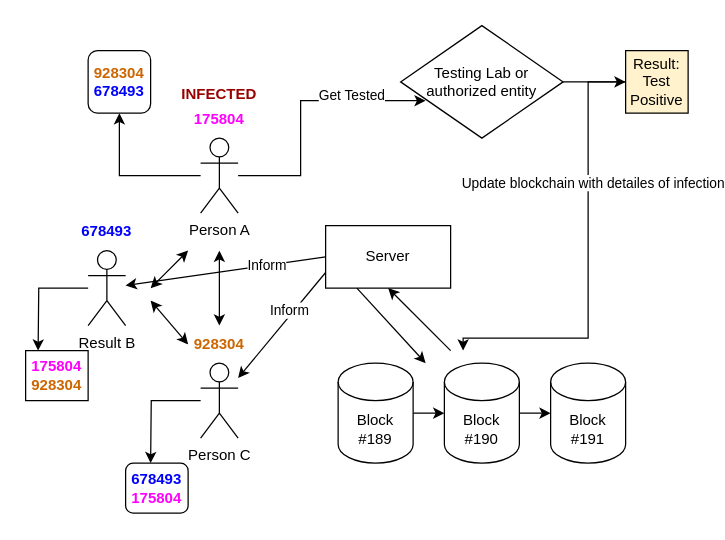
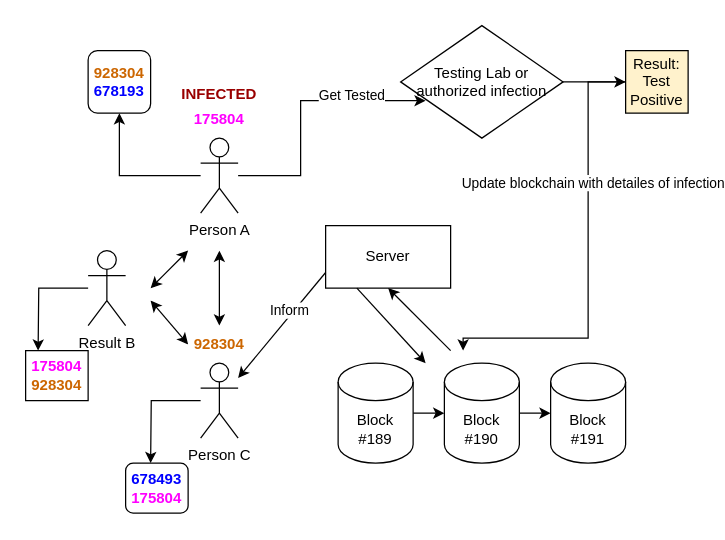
  <mxCell id="0" />
  <mxCell id="1" parent="0" />
  <mxCell id="2" style="edgeStyle=orthogonalEdgeStyle;rounded=0;orthogonalLoop=1;jettySize=auto;html=1;fontColor=#000000;" edge="1" parent="1" source="5" target="27"><mxGeometry relative="1" as="geometry" /></mxCell>
  <mxCell id="3" style="edgeStyle=orthogonalEdgeStyle;rounded=0;orthogonalLoop=1;jettySize=auto;html=1;entryX=0.154;entryY=0.667;entryDx=0;entryDy=0;entryPerimeter=0;fontColor=#990000;" edge="1" parent="1" source="5" target="14"><mxGeometry relative="1" as="geometry"><Array as="points"><mxPoint x="240" y="140" /><mxPoint x="240" y="80" /></Array></mxGeometry></mxCell>
  <mxCell id="4" value="&lt;font color=&quot;#000000&quot;&gt;Get Tested&lt;/font&gt;" style="edgeLabel;html=1;align=center;verticalAlign=middle;resizable=0;points=[];fontColor=#990000;" vertex="1" connectable="0" parent="3"><mxGeometry x="0.386" y="4" relative="1" as="geometry"><mxPoint x="4" y="-1" as="offset" /></mxGeometry></mxCell>
  <mxCell id="5" value="Person A" style="shape=umlActor;verticalLabelPosition=bottom;verticalAlign=top;html=1;outlineConnect=0;rotation=0;" vertex="1" parent="1"><mxGeometry x="160" y="110" width="30" height="60" as="geometry" /></mxCell>
  <mxCell id="6" style="edgeStyle=orthogonalEdgeStyle;rounded=0;orthogonalLoop=1;jettySize=auto;html=1;fontColor=#000000;" edge="1" parent="1" source="7"><mxGeometry relative="1" as="geometry"><mxPoint x="120" y="370" as="targetPoint" /></mxGeometry></mxCell>
  <mxCell id="7" value="Person C" style="shape=umlActor;verticalLabelPosition=bottom;verticalAlign=top;html=1;outlineConnect=0;" vertex="1" parent="1"><mxGeometry x="160" y="290" width="30" height="60" as="geometry" /></mxCell>
  <mxCell id="8" style="edgeStyle=orthogonalEdgeStyle;rounded=0;orthogonalLoop=1;jettySize=auto;html=1;fontColor=#000000;" edge="1" parent="1" source="9"><mxGeometry relative="1" as="geometry"><mxPoint x="30" y="280" as="targetPoint" /></mxGeometry></mxCell>
  <mxCell id="9" value="Result B" style="shape=umlActor;verticalLabelPosition=bottom;verticalAlign=top;html=1;outlineConnect=0;" vertex="1" parent="1"><mxGeometry x="70" y="200" width="30" height="60" as="geometry" /></mxCell>
  <mxCell id="10" style="edgeStyle=orthogonalEdgeStyle;rounded=0;orthogonalLoop=1;jettySize=auto;html=1;exitX=1;exitY=0.5;exitDx=0;exitDy=0;exitPerimeter=0;entryX=0;entryY=0.5;entryDx=0;entryDy=0;entryPerimeter=0;fontColor=#000000;" edge="1" parent="1" source="11" target="16"><mxGeometry relative="1" as="geometry" /></mxCell>
  <mxCell id="11" value="Block #189" style="shape=cylinder3;whiteSpace=wrap;html=1;boundedLbl=1;backgroundOutline=1;size=15;" vertex="1" parent="1"><mxGeometry x="270" y="290" width="60" height="80" as="geometry" /></mxCell>
  <mxCell id="12" value="Server" style="rounded=0;whiteSpace=wrap;html=1;" vertex="1" parent="1"><mxGeometry x="260" y="180" width="100" height="50" as="geometry" /></mxCell>
  <mxCell id="13" style="edgeStyle=orthogonalEdgeStyle;rounded=0;orthogonalLoop=1;jettySize=auto;html=1;fontColor=#000000;" edge="1" parent="1" source="14"><mxGeometry relative="1" as="geometry"><mxPoint x="500" y="65" as="targetPoint" /></mxGeometry></mxCell>
- <mxCell id="14" value="Testing Lab or authorized entity" style="rhombus;whiteSpace=wrap;html=1;" vertex="1" parent="1"><mxGeometry x="320" y="20" width="130" height="90" as="geometry" /></mxCell>
+ <mxCell id="14" value="Testing Lab or authorized infection" style="rhombus;whiteSpace=wrap;html=1;" vertex="1" parent="1"><mxGeometry x="320" y="20" width="130" height="90" as="geometry" /></mxCell>
  <mxCell id="15" style="edgeStyle=orthogonalEdgeStyle;rounded=0;orthogonalLoop=1;jettySize=auto;html=1;fontColor=#000000;" edge="1" parent="1" source="16"><mxGeometry relative="1" as="geometry"><mxPoint x="440" y="330" as="targetPoint" /></mxGeometry></mxCell>
  <mxCell id="16" value="Block #190" style="shape=cylinder3;whiteSpace=wrap;html=1;boundedLbl=1;backgroundOutline=1;size=15;" vertex="1" parent="1"><mxGeometry x="355" y="290" width="60" height="80" as="geometry" /></mxCell>
  <mxCell id="17" value="Block #191" style="shape=cylinder3;whiteSpace=wrap;html=1;boundedLbl=1;backgroundOutline=1;size=15;" vertex="1" parent="1"><mxGeometry x="440" y="290" width="60" height="80" as="geometry" /></mxCell>
  <mxCell id="18" value="&lt;b&gt;&lt;font color=&quot;#ff00ff&quot;&gt;175804&lt;/font&gt;&lt;/b&gt;" style="text;html=1;strokeColor=none;fillColor=none;align=center;verticalAlign=middle;whiteSpace=wrap;rounded=0;" vertex="1" parent="1"><mxGeometry x="145" y="80" width="60" height="30" as="geometry" /></mxCell>
  <mxCell id="19" value="&lt;b&gt;&lt;font color=&quot;#cc6600&quot;&gt;928304&lt;/font&gt;&lt;/b&gt;" style="text;html=1;strokeColor=none;fillColor=none;align=center;verticalAlign=middle;whiteSpace=wrap;rounded=0;" vertex="1" parent="1"><mxGeometry x="145" y="260" width="60" height="30" as="geometry" /></mxCell>
- <mxCell id="20" value="&lt;b&gt;&lt;font color=&quot;#0000ff&quot;&gt;678493&lt;/font&gt;&lt;/b&gt;" style="text;html=1;strokeColor=none;fillColor=none;align=center;verticalAlign=middle;whiteSpace=wrap;rounded=0;" vertex="1" parent="1"><mxGeometry x="55" y="170" width="60" height="30" as="geometry" /></mxCell>
  <mxCell id="21" value="" style="endArrow=classic;startArrow=classic;html=1;rounded=0;" edge="1" parent="1"><mxGeometry width="50" height="50" relative="1" as="geometry"><mxPoint x="120" y="230" as="sourcePoint" /><mxPoint x="150" y="200" as="targetPoint" /><Array as="points"><mxPoint x="130" y="220" /></Array></mxGeometry></mxCell>
  <mxCell id="22" value="" style="endArrow=classic;startArrow=classic;html=1;rounded=0;" edge="1" parent="1" source="19"><mxGeometry width="50" height="50" relative="1" as="geometry"><mxPoint x="174.5" y="260" as="sourcePoint" /><mxPoint x="175" y="200" as="targetPoint" /></mxGeometry></mxCell>
  <mxCell id="23" value="" style="endArrow=classic;startArrow=classic;html=1;rounded=0;" edge="1" parent="1"><mxGeometry width="50" height="50" relative="1" as="geometry"><mxPoint x="120" y="240" as="sourcePoint" /><mxPoint x="150" y="275" as="targetPoint" /></mxGeometry></mxCell>
  <mxCell id="24" value="&lt;font color=&quot;#990000&quot;&gt;&lt;b&gt;INFECTED&lt;/b&gt;&lt;/font&gt;" style="text;html=1;strokeColor=none;fillColor=none;align=center;verticalAlign=middle;whiteSpace=wrap;rounded=0;fontColor=#000000;" vertex="1" parent="1"><mxGeometry x="145" y="60" width="60" height="30" as="geometry" /></mxCell>
  <mxCell id="25" value="&lt;b&gt;&lt;font color=&quot;#ff00ff&quot;&gt;175804&lt;br&gt;&lt;/font&gt;&lt;/b&gt;&lt;b&gt;&lt;font color=&quot;#cc6600&quot;&gt;928304&lt;/font&gt;&lt;/b&gt;&lt;b&gt;&lt;font color=&quot;#ff00ff&quot;&gt;&lt;br&gt;&lt;/font&gt;&lt;/b&gt;" style="rounded=1;whiteSpace=wrap;html=1;fontColor=#000000;arcSize=0;" vertex="1" parent="1"><mxGeometry x="20" y="280" width="50" height="40" as="geometry" /></mxCell>
  <mxCell id="26" value="&lt;b&gt;&lt;font color=&quot;#0000ff&quot;&gt;678493&lt;br&gt;&lt;/font&gt;&lt;/b&gt;&lt;b&gt;&lt;font color=&quot;#ff00ff&quot;&gt;175804&lt;/font&gt;&lt;/b&gt;&lt;b&gt;&lt;font color=&quot;#0000ff&quot;&gt;&lt;br&gt;&lt;/font&gt;&lt;/b&gt;" style="rounded=1;whiteSpace=wrap;html=1;fontColor=#000000;" vertex="1" parent="1"><mxGeometry x="100" y="370" width="50" height="40" as="geometry" /></mxCell>
- <mxCell id="27" value="&lt;b&gt;&lt;font color=&quot;#cc6600&quot;&gt;928304&lt;br&gt;&lt;/font&gt;&lt;/b&gt;&lt;b&gt;&lt;font color=&quot;#0000ff&quot;&gt;678493&lt;/font&gt;&lt;/b&gt;&lt;b&gt;&lt;font color=&quot;#cc6600&quot;&gt;&lt;br&gt;&lt;/font&gt;&lt;/b&gt;" style="rounded=1;whiteSpace=wrap;html=1;fontColor=#000000;" vertex="1" parent="1"><mxGeometry x="70" y="40" width="50" height="50" as="geometry" /></mxCell>
+ <mxCell id="27" value="&lt;b&gt;&lt;font color=&quot;#cc6600&quot;&gt;928304&lt;br&gt;&lt;/font&gt;&lt;/b&gt;&lt;b&gt;&lt;font color=&quot;#0000ff&quot;&gt;678193&lt;/font&gt;&lt;/b&gt;&lt;b&gt;&lt;font color=&quot;#cc6600&quot;&gt;&lt;br&gt;&lt;/font&gt;&lt;/b&gt;" style="rounded=1;whiteSpace=wrap;html=1;fontColor=#000000;" vertex="1" parent="1"><mxGeometry x="70" y="40" width="50" height="50" as="geometry" /></mxCell>
  <mxCell id="28" style="edgeStyle=orthogonalEdgeStyle;rounded=0;orthogonalLoop=1;jettySize=auto;html=1;fontColor=#000000;" edge="1" parent="1" source="30"><mxGeometry relative="1" as="geometry"><mxPoint x="370" y="280" as="targetPoint" /><Array as="points"><mxPoint x="470" y="65" /><mxPoint x="470" y="270" /></Array></mxGeometry></mxCell>
  <mxCell id="29" value="Update blockchain with detailes of infection" style="edgeLabel;html=1;align=center;verticalAlign=middle;resizable=0;points=[];fontColor=#000000;" vertex="1" connectable="0" parent="28"><mxGeometry x="-0.362" y="3" relative="1" as="geometry"><mxPoint as="offset" /></mxGeometry></mxCell>
  <mxCell id="30" value="Result: Test Positive" style="whiteSpace=wrap;html=1;fontColor=#000000;fillColor=#fff2cc;" vertex="1" parent="1"><mxGeometry x="500" y="40" width="50" height="50" as="geometry" /></mxCell>
  <mxCell id="31" value="" style="endArrow=classic;html=1;rounded=0;fontColor=#000000;exitX=0.25;exitY=1;exitDx=0;exitDy=0;" edge="1" parent="1" source="12"><mxGeometry width="50" height="50" relative="1" as="geometry"><mxPoint x="275" y="280" as="sourcePoint" /><mxPoint x="340" y="290" as="targetPoint" /></mxGeometry></mxCell>
  <mxCell id="32" value="" style="endArrow=classic;html=1;rounded=0;fontColor=#000000;entryX=0.5;entryY=1;entryDx=0;entryDy=0;" edge="1" parent="1" target="12"><mxGeometry width="50" height="50" relative="1" as="geometry"><mxPoint x="360" y="280" as="sourcePoint" /><mxPoint x="390" y="240" as="targetPoint" /></mxGeometry></mxCell>
  <mxCell id="33" value="" style="endArrow=classic;html=1;rounded=0;fontColor=#000000;exitX=0;exitY=0.75;exitDx=0;exitDy=0;" edge="1" parent="1" source="12" target="7"><mxGeometry width="50" height="50" relative="1" as="geometry"><mxPoint x="340" y="290" as="sourcePoint" /><mxPoint x="200" y="320" as="targetPoint" /></mxGeometry></mxCell>
  <mxCell id="34" value="Inform" style="edgeLabel;html=1;align=center;verticalAlign=middle;resizable=0;points=[];fontColor=#000000;" vertex="1" connectable="0" parent="33"><mxGeometry x="-0.23" y="-3" relative="1" as="geometry"><mxPoint as="offset" /></mxGeometry></mxCell>
- <mxCell id="35" value="" style="endArrow=classic;html=1;rounded=0;fontColor=#000000;exitX=0;exitY=0.5;exitDx=0;exitDy=0;" edge="1" parent="1" source="12" target="9"><mxGeometry width="50" height="50" relative="1" as="geometry"><mxPoint x="210" y="240" as="sourcePoint" /><mxPoint x="260" y="190" as="targetPoint" /></mxGeometry></mxCell>
- <mxCell id="36" value="Inform" style="edgeLabel;html=1;align=center;verticalAlign=middle;resizable=0;points=[];fontColor=#000000;" vertex="1" connectable="0" parent="35"><mxGeometry x="-0.408" relative="1" as="geometry"><mxPoint as="offset" /></mxGeometry></mxCell>
